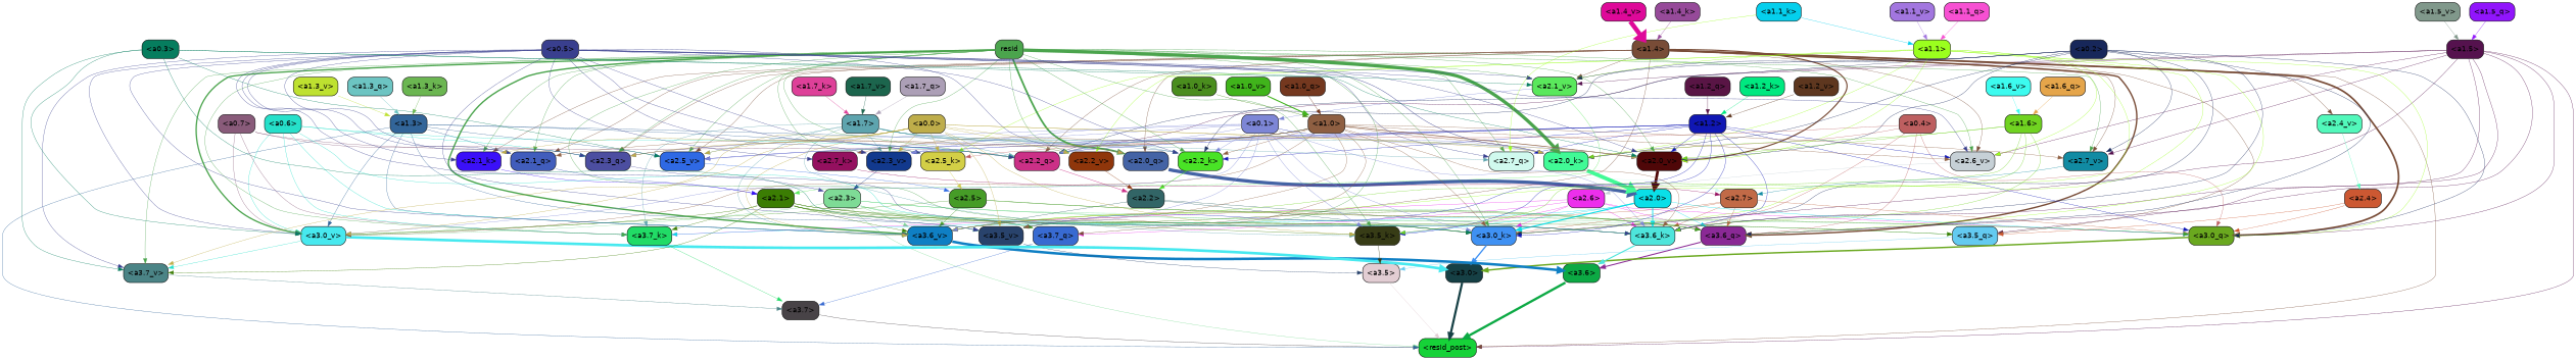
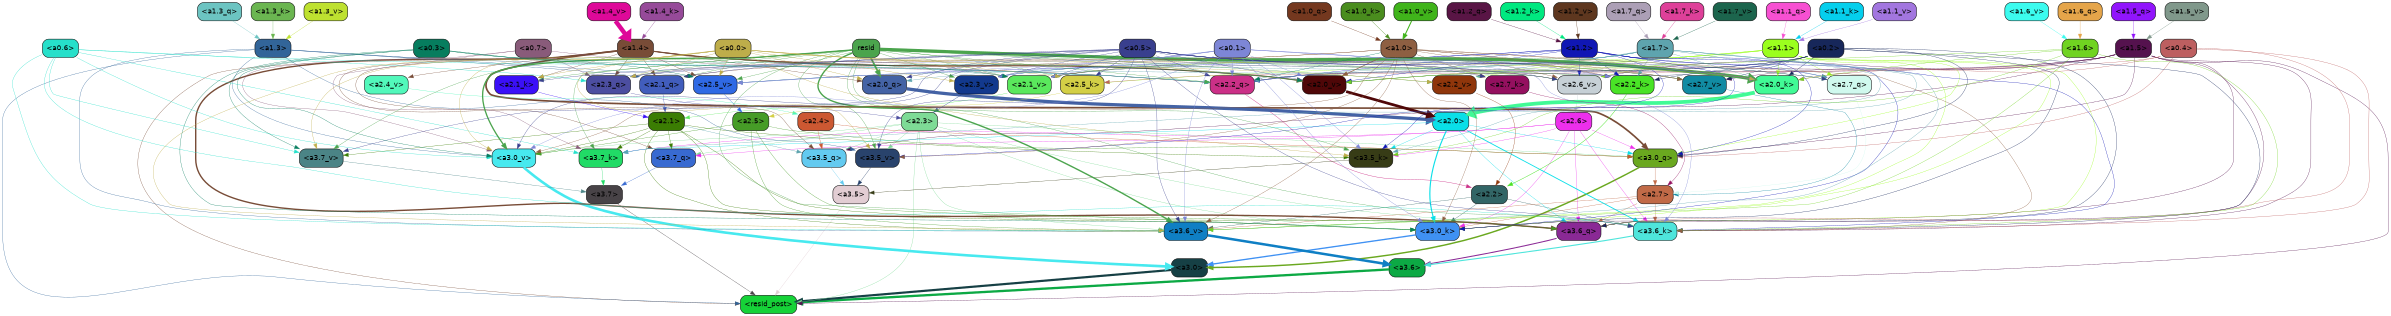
  strict digraph {
    splines=true
    node [color=black fontname=Helvetica shape=box style="filled, rounded"]
    edge [color="#4ba44d" penwidth=0.6]
    "<a3.7>" [fillcolor="#484347"]
    "<resid_post>" [fillcolor="#16d238"]
    "<a3.6>" [fillcolor="#0ca944"]
    "<a3.5>" [fillcolor="#e2cdd3"]
    "<a3.0>" [fillcolor="#164045"]
    "<a2.3>" [fillcolor="#7edb96"]
    "<a3.7_q>" [fillcolor="#386ad1"]
    "<a3.6_q>" [fillcolor="#8a2995"]
    "<a3.5_q>" [fillcolor="#63caf0"]
    "<a3.0_q>" [fillcolor="#6aa81f"]
    "<a3.0_k>" [fillcolor="#3f91f3"]
    "<a3.6_v>" [fillcolor="#0f7fc4"]
    "<a3.5_v>" [fillcolor="#29436c"]
    "<a3.0_v>" [fillcolor="#47e9ef"]
    "<a1.5>" [fillcolor="#55124e"]
    "<a3.6_k>" [fillcolor="#4ee5db"]
    "<a2.2_q>" [fillcolor="#cb3087"]
    "<a2.7_v>" [fillcolor="#118ba3"]
    "<a2.6_v>" [fillcolor="#c6d0d6"]
    "<a2.1_v>" [fillcolor="#5ae85c"]
    "<a2.2>" [fillcolor="#326566"]
    "<a2.7>" [fillcolor="#c16a47"]
    "<a2.6>" [fillcolor="#ed2fec"]
    "<a2.1>" [fillcolor="#3b7d03"]
    "<a3.7_k>" [fillcolor="#21db66"]
    "<a3.5_k>" [fillcolor="#373c16"]
    "<a3.7_v>" [fillcolor="#4b8486"]
    "<a1.4>" [fillcolor="#784c37"]
    "<a2.3_q>" [fillcolor="#4c4ea0"]
    "<a2.1_q>" [fillcolor="#415dbc"]
    "<a2.0_q>" [fillcolor="#4463a5"]
    "<a2.1_k>" [fillcolor="#3b10f8"]
    "<a2.5_v>" [fillcolor="#2f69e4"]
    "<a2.4_v>" [fillcolor="#52f8bb"]
    "<a2.0_v>" [fillcolor="#4f0708"]
    "<a2.0>" [fillcolor="#0adfe8"]
    "<a2.5>" [fillcolor="#469c27"]
    "<a2.4>" [fillcolor="#cc5832"]
    "<a1.3>" [fillcolor="#326599"]
    "<a2.2_k>" [fillcolor="#49e326"]
    "<a1.1>" [fillcolor="#9bff1e"]
    "<a2.7_q>" [fillcolor="#d0f9ee"]
    "<a2.5_k>" [fillcolor="#d3cf46"]
    "<a2.0_k>" [fillcolor="#41fa96"]
    "<a2.2_v>" [fillcolor="#8f360b"]
    "<a0.4>" [fillcolor="#bd5f60"]
    "<a0.2>" [fillcolor="#17275a"]
    "<a1.2>" [fillcolor="#1017b4"]
    "<a2.3_v>" [fillcolor="#12398d"]
    "<a1.7>" [fillcolor="#5ea4ae"]
    "<a0.7>" [fillcolor="#895b7a"]
    "<a0.6>" [fillcolor="#26e0ca"]
    n53 [fillcolor="#4ba44d" label=resid]
    "<a1.6>" [fillcolor="#70d321"]
    "<a1.0>" [fillcolor="#8e5f42"]
    "<a2.7_k>" [fillcolor="#94105f"]
    "<a0.5>" [fillcolor="#393f8e"]
    "<a0.1>" [fillcolor="#7d86d6"]
    "<a0.0>" [fillcolor="#bead4a"]
    "<a0.3>" [fillcolor="#067d5e"]
    "<a1.7_q>" [fillcolor="#ac9fb6"]
    "<a1.6_q>" [fillcolor="#e5a54a"]
    "<a1.5_q>" [fillcolor="#9115fc"]
    "<a1.3_q>" [fillcolor="#6cc4c2"]
    "<a1.2_q>" [fillcolor="#591545"]
    "<a1.1_q>" [fillcolor="#f750d2"]
    "<a1.0_q>" [fillcolor="#74381f"]
    "<a1.7_k>" [fillcolor="#de4099"]
    "<a1.4_k>" [fillcolor="#964a99"]
    "<a1.3_k>" [fillcolor="#6bb651"]
    "<a1.2_k>" [fillcolor="#00e880"]
    "<a1.1_k>" [fillcolor="#05cfed"]
    "<a1.0_k>" [fillcolor="#4a8d1e"]
    "<a1.7_v>" [fillcolor="#1c654d"]
    "<a1.6_v>" [fillcolor="#3cfbef"]
    "<a1.5_v>" [fillcolor="#80988b"]
    "<a1.4_v>" [fillcolor="#de0999"]
    "<a1.3_v>" [fillcolor="#bee130"]
    "<a1.2_v>" [fillcolor="#5e371f"]
    "<a1.1_v>" [fillcolor="#a276df"]
    "<a1.0_v>" [fillcolor="#40b41b"]
    "<a3.7>" -> "<resid_post>" [color="#484347" penwidth=0.6239100098609924]
    "<a3.6>" -> "<resid_post>" [color="#0ca944" penwidth=4.569062113761902]
    "<a3.5>" -> "<resid_post>" [color="#e2cdd3"]
    "<a3.0>" -> "<resid_post>" [color="#164045" penwidth=4.283544182777405]
    "<a2.3>" -> "<resid_post>" [color="#7edb96"]
    "<a2.3>" -> "<a3.7_q>" [color="#7edb96"]
    "<a2.3>" -> "<a3.6_q>" [color="#7edb96"]
    "<a2.3>" -> "<a3.5_q>" [color="#7edb96"]
    "<a2.3>" -> "<a3.0_q>" [color="#7edb96"]
    "<a2.3>" -> "<a3.0_k>" [color="#7edb96"]
    "<a2.3>" -> "<a3.6_v>" [color="#7edb96"]
    "<a2.3>" -> "<a3.5_v>" [color="#7edb96"]
    "<a2.3>" -> "<a3.0_v>" [color="#7edb96"]
    "<a3.7_q>" -> "<a3.7>" [color="#386ad1"]
    "<a3.6_q>" -> "<a3.6>" [color="#8a2995" penwidth=2.0344843566417694]
    "<a3.5_q>" -> "<a3.5>" [color="#63caf0"]
    "<a3.0_q>" -> "<a3.0>" [color="#6aa81f" penwidth=2.863015294075012]
    "<a3.0_k>" -> "<a3.0>" [color="#3f91f3" penwidth=2.6323853135108948]
    "<a3.6_v>" -> "<a3.6>" [color="#0f7fc4" penwidth=4.972373723983765]
    "<a3.5_v>" -> "<a3.5>" [color="#29436c"]
    "<a3.0_v>" -> "<a3.0>" [color="#47e9ef" penwidth=5.1638524532318115]
    "<a1.5>" -> "<resid_post>" [color="#55124e"]
    "<a1.5>" -> "<a3.6_q>" [color="#55124e"]
    "<a1.5>" -> "<a3.5_q>" [color="#55124e"]
    "<a1.5>" -> "<a3.0_q>" [color="#55124e"]
    "<a1.5>" -> "<a3.0_k>" [color="#55124e"]
    "<a1.5>" -> "<a3.6_k>" [color="#55124e"]
    "<a1.5>" -> "<a2.2_q>" [color="#55124e"]
    "<a1.5>" -> "<a2.7_v>" [color="#55124e"]
    "<a1.5>" -> "<a2.6_v>" [color="#55124e"]
    "<a1.5>" -> "<a2.1_v>" [color="#55124e"]
    "<a3.6_k>" -> "<a3.6>" [color="#4ee5db" penwidth=2.1770318150520325]
    "<a2.2_q>" -> "<a2.2>" [color="#cb3087" penwidth=0.7441773414611816]
    "<a2.7_v>" -> "<a2.7>" [color="#118ba3"]
    "<a2.6_v>" -> "<a2.6>" [color="#c6d0d6"]
    "<a2.1_v>" -> "<a2.1>" [color="#5ae85c"]
    "<a2.2>" -> "<a3.0_k>" [color="#326566"]
    "<a2.2>" -> "<a3.6_v>" [color="#326566"]
    "<a2.2>" -> "<a3.6_k>" [color="#326566"]
    "<a2.7>" -> "<a3.6_q>" [color="#c16a47"]
-   "<a2.7>" -> "<a3.0_q>" [color="#c16a47"]
+   "<a3.0_q>" -> "<a2.7>" [color="#c16a47"]
    "<a2.7>" -> "<a3.0_k>" [color="#c16a47"]
    "<a2.7>" -> "<a3.6_v>" [color="#c16a47"]
    "<a2.7>" -> "<a3.6_k>" [color="#c16a47"]
    "<a2.6>" -> "<a3.7_q>" [color="#ed2fec"]
    "<a2.6>" -> "<a3.6_q>" [color="#ed2fec"]
    "<a2.6>" -> "<a3.0_q>" [color="#ed2fec"]
    "<a2.6>" -> "<a3.0_k>" [color="#ed2fec"]
    "<a2.6>" -> "<a3.6_k>" [color="#ed2fec"]
    "<a2.6>" -> "<a3.7_k>" [color="#ed2fec"]
    "<a2.6>" -> "<a3.5_k>" [color="#ed2fec"]
    "<a2.1>" -> "<a3.7_q>" [color="#3b7d03"]
    "<a2.1>" -> "<a3.6_q>" [color="#3b7d03"]
-   "<a2.1>" -> "<a3.5_q>" [color="#3b7d03"]
+   "<a2.1>" -> "<a3.5_q>" [color="#5ea4ae"]
    "<a2.1>" -> "<a3.0_k>" [color="#3b7d03"]
    "<a2.1>" -> "<a3.6_v>" [color="#3b7d03"]
    "<a2.1>" -> "<a3.0_v>" [color="#3b7d03"]
    "<a2.1>" -> "<a3.7_k>" [color="#3b7d03"]
    "<a2.1>" -> "<a3.5_k>" [color="#3b7d03"]
    "<a2.1>" -> "<a3.7_v>" [color="#3b7d03"]
    "<a3.7_k>" -> "<a3.7>" [color="#21db66"]
    "<a3.5_k>" -> "<a3.5>" [color="#373c16"]
    "<a3.7_v>" -> "<a3.7>" [color="#4b8486"]
    "<a1.4>" -> "<resid_post>" [color="#784c37"]
    "<a1.4>" -> "<a3.7_q>" [color="#784c37"]
    "<a1.4>" -> "<a3.6_q>" [color="#784c37" penwidth=2.7536282539367676]
    "<a1.4>" -> "<a3.5_q>" [color="#784c37"]
    "<a1.4>" -> "<a3.0_q>" [color="#784c37" penwidth=3.3369133472442627]
    "<a1.4>" -> "<a2.2_q>" [color="#784c37"]
    "<a1.4>" -> "<a2.7_v>" [color="#784c37"]
    "<a1.4>" -> "<a2.6_v>" [color="#784c37"]
    "<a1.4>" -> "<a2.1_v>" [color="#784c37"]
    "<a1.4>" -> "<a2.3_q>" [color="#784c37"]
    "<a1.4>" -> "<a2.1_q>" [color="#784c37"]
    "<a1.4>" -> "<a2.0_q>" [color="#784c37"]
    "<a1.4>" -> "<a2.1_k>" [color="#784c37"]
    "<a1.4>" -> "<a2.5_v>" [color="#784c37"]
    "<a1.4>" -> "<a2.4_v>" [color="#784c37"]
    "<a1.4>" -> "<a2.0_v>" [color="#784c37" penwidth=2.2818827629089355]
    "<a2.3_q>" -> "<a2.3>" [color="#4c4ea0"]
    "<a2.1_q>" -> "<a2.1>" [color="#415dbc"]
    "<a2.0_q>" -> "<a2.0>" [color="#4463a5" penwidth=6.422367453575134]
    "<a2.1_k>" -> "<a2.1>" [color="#3b10f8"]
    "<a2.5_v>" -> "<a2.5>" [color="#2f69e4"]
    "<a2.4_v>" -> "<a2.4>" [color="#52f8bb"]
    "<a2.0_v>" -> "<a2.0>" [color="#4f0708" penwidth=5.395828627049923]
    "<a2.0>" -> "<a3.6_q>" [color="#0adfe8"]
    "<a2.0>" -> "<a3.0_q>" [color="#0adfe8"]
    "<a2.0>" -> "<a3.0_k>" [color="#0adfe8" penwidth=2.239806979894638]
    "<a2.0>" -> "<a3.6_k>" [color="#0adfe8" penwidth=1.7047871947288513]
    "<a2.0>" -> "<a3.7_k>" [color="#0adfe8"]
    "<a2.0>" -> "<a3.5_k>" [color="#0adfe8"]
    "<a2.5>" -> "<a3.6_q>" [color="#469c27"]
    "<a2.5>" -> "<a3.0_q>" [color="#469c27"]
    "<a2.5>" -> "<a3.6_v>" [color="#469c27"]
    "<a2.5>" -> "<a3.0_v>" [color="#469c27"]
    "<a2.4>" -> "<a3.5_q>" [color="#cc5832"]
    "<a2.4>" -> "<a3.0_q>" [color="#cc5832"]
    "<a1.3>" -> "<resid_post>" [color="#326599"]
    "<a1.3>" -> "<a3.6_v>" [color="#326599"]
    "<a1.3>" -> "<a3.5_v>" [color="#326599"]
    "<a1.3>" -> "<a3.0_v>" [color="#326599"]
    "<a1.3>" -> "<a2.2_q>" [color="#326599"]
    "<a1.3>" -> "<a2.1_q>" [color="#326599"]
    "<a1.3>" -> "<a2.5_v>" [color="#326599"]
-   "<a1.3>" -> "<a2.2_k>" [color="#326599"]
    "<a2.2_k>" -> "<a2.2>" [color="#49e326" penwidth=0.8810110092163086]
    "<a1.1>" -> "<a3.6_q>" [color="#9bff1e"]
    "<a1.1>" -> "<a3.0_q>" [color="#9bff1e"]
    "<a1.1>" -> "<a3.0_k>" [color="#9bff1e"]
    "<a1.1>" -> "<a3.6_v>" [color="#9bff1e"]
    "<a1.1>" -> "<a2.6_v>" [color="#9bff1e"]
    "<a1.1>" -> "<a2.1_v>" [color="#9bff1e"]
    "<a1.1>" -> "<a2.0_v>" [color="#9bff1e"]
-   "<a1.1_k>" -> "<a2.7_q>" [color="#9bff1e"]
+   "<a1.1>" -> "<a2.7_q>" [color="#9bff1e"]
    "<a1.1>" -> "<a2.5_k>" [color="#9bff1e"]
    "<a1.1>" -> "<a2.0_k>" [color="#9bff1e"]
    "<a1.1>" -> "<a2.2_v>" [color="#9bff1e"]
    "<a2.7_q>" -> "<a2.7>" [color="#d0f9ee"]
    "<a2.5_k>" -> "<a2.5>" [color="#d3cf46"]
    "<a2.0_k>" -> "<a2.0>" [color="#41fa96" penwidth=7.398894429206848]
    "<a2.2_v>" -> "<a2.2>" [color="#8f360b"]
    "<a0.4>" -> "<a3.6_q>" [color="#bd5f60"]
    "<a0.4>" -> "<a3.0_q>" [color="#bd5f60"]
    "<a0.4>" -> "<a3.6_k>" [color="#bd5f60"]
    "<a0.4>" -> "<a2.5_k>" [color="#bd5f60"]
    "<a0.4>" -> "<a2.0_k>" [color="#bd5f60"]
    "<a0.2>" -> "<a3.6_q>" [color="#17275a"]
    "<a0.2>" -> "<a3.0_q>" [color="#17275a"]
    "<a0.2>" -> "<a3.0_k>" [color="#17275a"]
    "<a0.2>" -> "<a3.6_k>" [color="#17275a"]
    "<a0.2>" -> "<a2.2_q>" [color="#17275a"]
    "<a0.2>" -> "<a2.7_v>" [color="#17275a"]
    "<a0.2>" -> "<a2.1_v>" [color="#17275a"]
    "<a0.2>" -> "<a2.0_v>" [color="#17275a"]
    "<a0.2>" -> "<a2.2_k>" [color="#17275a"]
    "<a0.2>" -> "<a2.0_k>" [color="#17275a"]
    "<a1.2>" -> "<a3.0_q>" [color="#1017b4"]
    "<a1.2>" -> "<a3.0_k>" [color="#1017b4"]
    "<a1.2>" -> "<a3.5_v>" [color="#1017b4"]
    "<a1.2>" -> "<a3.6_k>" [color="#1017b4"]
    "<a1.2>" -> "<a2.2_q>" [color="#1017b4"]
    "<a1.2>" -> "<a2.6_v>" [color="#1017b4"]
    "<a1.2>" -> "<a3.5_k>" [color="#1017b4"]
    "<a1.2>" -> "<a2.5_v>" [color="#1017b4"]
    "<a1.2>" -> "<a2.0_v>" [color="#1017b4"]
    "<a1.2>" -> "<a2.2_k>" [color="#1017b4"]
    "<a1.2>" -> "<a2.7_q>" [color="#1017b4"]
    "<a1.2>" -> "<a2.3_v>" [color="#1017b4"]
    "<a2.3_v>" -> "<a2.3>" [color="#12398d"]
    "<a1.7>" -> "<a3.6_v>" [color="#5ea4ae"]
    "<a1.7>" -> "<a2.2_q>" [color="#5ea4ae"]
    "<a1.7>" -> "<a3.7_k>" [color="#5ea4ae"]
    "<a1.7>" -> "<a3.5_k>" [color="#5ea4ae"]
    "<a1.7>" -> "<a2.0_q>" [color="#5ea4ae"]
    "<a1.7>" -> "<a2.5_v>" [color="#5ea4ae"]
    "<a1.7>" -> "<a2.2_k>" [color="#5ea4ae"]
    "<a1.7>" -> "<a2.7_q>" [color="#5ea4ae"]
    "<a1.7>" -> "<a2.0_k>" [color="#5ea4ae"]
    "<a1.7>" -> "<a2.2_v>" [color="#5ea4ae"]
    "<a1.7>" -> "<a2.3_v>" [color="#5ea4ae"]
    "<a0.7>" -> "<a3.0_v>" [color="#895b7a"]
    "<a0.7>" -> "<a2.2_q>" [color="#895b7a"]
    "<a0.7>" -> "<a3.7_k>" [color="#895b7a"]
    "<a0.7>" -> "<a2.3_q>" [color="#895b7a"]
    "<a0.6>" -> "<a3.6_v>" [color="#26e0ca"]
    "<a0.6>" -> "<a3.0_v>" [color="#26e0ca"]
    "<a0.6>" -> "<a3.6_k>" [color="#26e0ca"]
    "<a0.6>" -> "<a2.2_q>" [color="#26e0ca"]
    "<a0.6>" -> "<a3.7_k>" [color="#26e0ca"]
-   "<a3.0_v>" -> "<a3.7_v>" [color="#26e0ca"]
+   "<a0.6>" -> "<a3.7_v>" [color="#26e0ca"]
    "<a0.6>" -> "<a2.3_q>" [color="#26e0ca"]
    n53 -> "<a3.0_k>"
    n53 -> "<a3.6_v>" [penwidth=2.7369276881217957]
    n53 -> "<a3.5_v>"
    n53 -> "<a3.0_v>" [penwidth=2.5778204202651978]
    n53 -> "<a3.6_k>"
    n53 -> "<a2.2_q>"
    n53 -> "<a2.7_v>"
    n53 -> "<a2.6_v>"
    n53 -> "<a2.1_v>"
    n53 -> "<a3.7_k>"
    n53 -> "<a3.5_k>"
    n53 -> "<a3.7_v>"
    n53 -> "<a2.3_q>"
    n53 -> "<a2.1_q>"
    n53 -> "<a2.0_q>" [penwidth=3.459219217300415]
    n53 -> "<a2.1_k>"
    n53 -> "<a2.5_v>"
    n53 -> "<a2.0_v>"
    n53 -> "<a2.2_k>" [penwidth=0.6363201141357422]
    n53 -> "<a2.7_q>"
    n53 -> "<a2.5_k>"
    n53 -> "<a2.0_k>" [penwidth=6.407642982900143]
    n53 -> "<a2.2_v>" [penwidth=0.6175012588500977]
    n53 -> "<a2.3_v>"
    "<a1.6>" -> "<a3.6_v>" [color="#70d321"]
    "<a1.6>" -> "<a3.6_k>" [color="#70d321"]
    "<a1.6>" -> "<a3.5_k>" [color="#70d321"]
    "<a1.6>" -> "<a2.0_v>" [color="#70d321"]
    "<a1.6>" -> "<a2.0_k>" [color="#70d321"]
    "<a1.0>" -> "<a3.0_k>" [color="#8e5f42"]
    "<a1.0>" -> "<a3.6_v>" [color="#8e5f42"]
    "<a1.0>" -> "<a3.5_v>" [color="#8e5f42"]
    "<a1.0>" -> "<a3.0_v>" [color="#8e5f42"]
    "<a1.0>" -> "<a3.6_k>" [color="#8e5f42"]
    "<a1.0>" -> "<a2.2_q>" [color="#067d5e"]
    "<a1.0>" -> "<a2.7_v>" [color="#8e5f42"]
    "<a1.0>" -> "<a2.6_v>" [color="#8e5f42"]
    "<a1.0>" -> "<a2.3_q>" [color="#8e5f42"]
    "<a1.0>" -> "<a2.1_q>" [color="#8e5f42"]
    "<a1.0>" -> "<a2.0_v>" [color="#8e5f42" penwidth=1.2978954315185547]
    "<a1.0>" -> "<a2.2_k>" [color="#8e5f42"]
    "<a1.0>" -> "<a2.0_k>" [color="#8e5f42"]
    "<a1.0>" -> "<a2.7_k>" [color="#8e5f42"]
    "<a2.7_k>" -> "<a2.7>" [color="#94105f"]
    "<a0.5>" -> "<a3.6_v>" [color="#393f8e"]
    "<a0.5>" -> "<a3.5_v>" [color="#393f8e"]
    "<a0.5>" -> "<a3.0_v>" [color="#393f8e"]
    "<a0.5>" -> "<a3.6_k>" [color="#393f8e"]
    "<a0.5>" -> "<a2.2_q>" [color="#393f8e"]
    "<a0.5>" -> "<a2.6_v>" [color="#393f8e"]
    "<a0.5>" -> "<a2.1_v>" [color="#393f8e"]
    "<a0.5>" -> "<a3.7_v>" [color="#393f8e"]
    "<a0.5>" -> "<a2.3_q>" [color="#393f8e"]
    "<a0.5>" -> "<a2.1_q>" [color="#393f8e"]
    "<a0.5>" -> "<a2.0_q>" [color="#393f8e"]
    "<a0.5>" -> "<a2.1_k>" [color="#393f8e"]
    "<a0.5>" -> "<a2.0_v>" [color="#393f8e"]
    "<a0.5>" -> "<a2.2_k>" [color="#393f8e"]
    "<a0.5>" -> "<a2.7_q>" [color="#393f8e"]
    "<a0.5>" -> "<a2.5_k>" [color="#393f8e"]
    "<a0.5>" -> "<a2.0_k>" [color="#393f8e" penwidth=0.7721366882324219]
    "<a0.5>" -> "<a2.3_v>" [color="#393f8e"]
    "<a0.5>" -> "<a2.7_k>" [color="#393f8e"]
    "<a0.1>" -> "<a3.0_k>" [color="#7d86d6"]
    "<a0.1>" -> "<a3.6_v>" [color="#7d86d6"]
    "<a0.1>" -> "<a3.0_v>" [color="#7d86d6"]
    "<a0.1>" -> "<a3.6_k>" [color="#7d86d6"]
    "<a0.1>" -> "<a2.2_q>" [color="#7d86d6"]
-   "<a2.1_v>" -> "<a0.1>" [color="#7d86d6"]
+   "<a0.1>" -> "<a2.1_v>" [color="#7d86d6"]
    "<a0.1>" -> "<a3.5_k>" [color="#7d86d6"]
    "<a0.1>" -> "<a2.3_q>" [color="#7d86d6"]
    "<a0.1>" -> "<a2.5_v>" [color="#7d86d6"]
    "<a0.1>" -> "<a2.0_v>" [color="#7d86d6"]
    "<a0.1>" -> "<a2.2_k>" [color="#7d86d6"]
    "<a0.1>" -> "<a2.0_k>" [color="#7d86d6"]
    "<a0.1>" -> "<a2.3_v>" [color="#7d86d6"]
    "<a0.0>" -> "<a3.6_v>" [color="#bead4a"]
    "<a0.0>" -> "<a3.5_v>" [color="#bead4a"]
    "<a0.0>" -> "<a3.0_v>" [color="#bead4a"]
    "<a0.0>" -> "<a3.5_k>" [color="#bead4a"]
    "<a0.0>" -> "<a3.7_v>" [color="#bead4a"]
    "<a0.0>" -> "<a2.3_q>" [color="#bead4a"]
    "<a0.0>" -> "<a2.0_q>" [color="#bead4a"]
    "<a0.0>" -> "<a2.1_k>" [color="#bead4a"]
    "<a0.0>" -> "<a2.5_v>" [color="#bead4a"]
    "<a0.0>" -> "<a2.0_v>" [color="#bead4a"]
    "<a0.0>" -> "<a2.5_k>" [color="#bead4a"]
    "<a0.0>" -> "<a2.0_k>" [color="#bead4a"]
    "<a0.0>" -> "<a2.2_v>" [color="#bead4a"]
    "<a0.0>" -> "<a2.3_v>" [color="#bead4a"]
    "<a0.3>" -> "<a3.0_k>" [color="#067d5e"]
    "<a0.3>" -> "<a3.0_v>" [color="#067d5e"]
    "<a0.3>" -> "<a2.1_v>" [color="#067d5e"]
    "<a0.3>" -> "<a3.7_v>" [color="#067d5e"]
    "<a0.3>" -> "<a2.5_v>" [color="#067d5e"]
    "<a0.3>" -> "<a2.0_v>" [color="#067d5e"]
    "<a1.7_q>" -> "<a1.7>" [color="#ac9fb6"]
    "<a1.6_q>" -> "<a1.6>" [color="#e5a54a"]
    "<a1.5_q>" -> "<a1.5>" [color="#9115fc"]
    "<a1.3_q>" -> "<a1.3>" [color="#6cc4c2"]
    "<a1.2_q>" -> "<a1.2>" [color="#591545"]
    "<a1.1_q>" -> "<a1.1>" [color="#f750d2"]
    "<a1.0_q>" -> "<a1.0>" [color="#74381f"]
    "<a1.7_k>" -> "<a1.7>" [color="#de4099"]
    "<a1.4_k>" -> "<a1.4>" [color="#964a99"]
    "<a1.3_k>" -> "<a1.3>" [color="#6bb651"]
    "<a1.2_k>" -> "<a1.2>" [color="#00e880"]
    "<a1.1_k>" -> "<a1.1>" [color="#05cfed"]
    "<a1.0_k>" -> "<a1.0>" [color="#4a8d1e"]
    "<a1.7_v>" -> "<a1.7>" [color="#1c654d"]
    "<a1.6_v>" -> "<a1.6>" [color="#3cfbef"]
    "<a1.5_v>" -> "<a1.5>" [color="#80988b"]
    "<a1.4_v>" -> "<a1.4>" [color="#de0999" penwidth=8.774570226669312]
    "<a1.3_v>" -> "<a1.3>" [color="#bee130"]
    "<a1.2_v>" -> "<a1.2>" [color="#5e371f"]
    "<a1.1_v>" -> "<a1.1>" [color="#a276df"]
    "<a1.0_v>" -> "<a1.0>" [color="#40b41b" penwidth=2.0497570037841797]
  }
